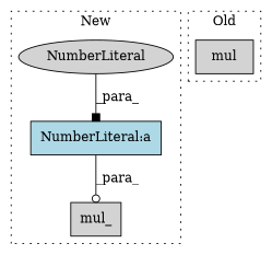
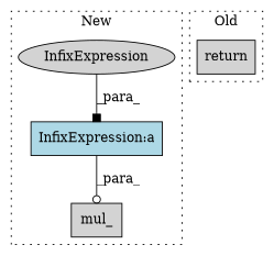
  digraph {
    node [l=3 shape=box style=filled fillcolor=lightgrey]
    n1 [a=32 l="5,1" label=mul_ s="900,913"]
-   n2 [a=27 label="NumberLiteral:a" s=908 fillcolor=lightblue]
-   n3 [a=34 label=NumberLiteral s=905 shape=ellipse]
-   n4 [a=41 l=7 label=mul s=693]
+   n2 [a=27 label="InfixExpression:a" s=908 fillcolor=lightblue]
+   n3 [a=34 label=InfixExpression s=905 shape=ellipse]
+   n4 [a=41 l=7 label=return s=693]
    subgraph cluster_1 {
      label=New
      style=dotted
      n1
      n2
      n3
    }
    subgraph cluster_2 {
      label=Old
      style=dotted
      n4
    }
    n2 -> n1 [label=_para_ arrowhead=odot]
    n3 -> n2 [label=_para_ arrowhead=box]
  }
